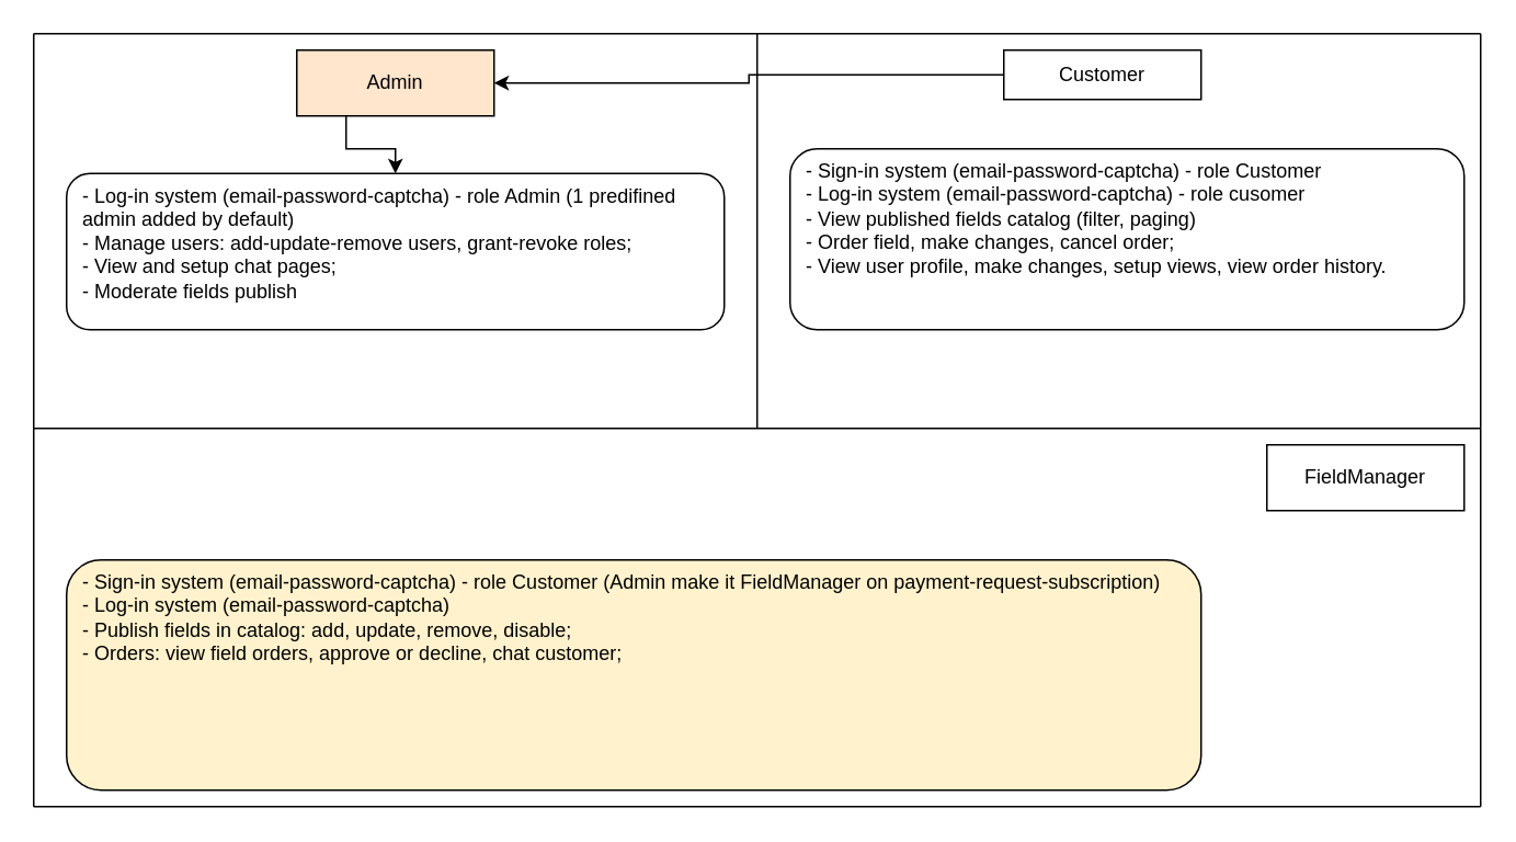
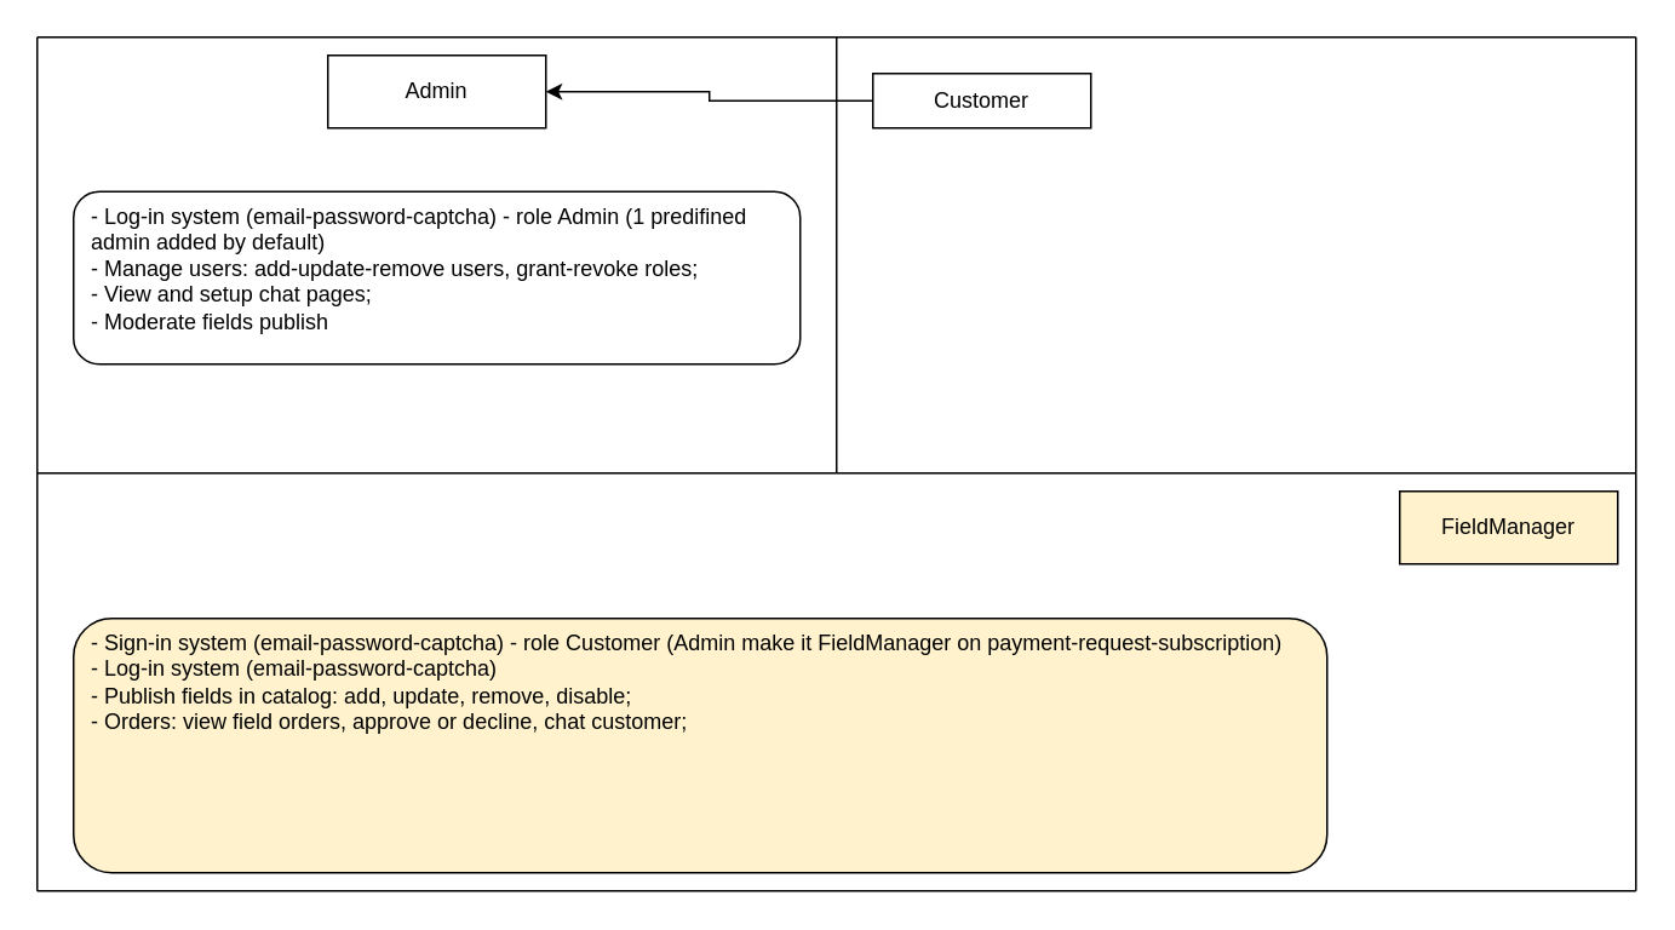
  <mxCell id="0" />
  <mxCell id="1" parent="0" />
- <mxCell id="2" style="edgeStyle=orthogonalEdgeStyle;rounded=0;orthogonalLoop=1;jettySize=auto;html=1;exitX=0.25;exitY=1;exitDx=0;exitDy=0;" edge="1" parent="1" source="3" target="7"><mxGeometry relative="1" as="geometry"><Array as="points" /></mxGeometry></mxCell>
- <mxCell id="3" value="Admin" style="rounded=0;whiteSpace=wrap;html=1;fillColor=#ffe6cc;" vertex="1" parent="1"><mxGeometry x="180" y="30" width="120" height="40" as="geometry" /></mxCell>
- <mxCell id="4" value="FieldManager" style="rounded=0;whiteSpace=wrap;html=1;" vertex="1" parent="1"><mxGeometry x="770" y="270" width="120" height="40" as="geometry" /></mxCell>
+ <mxCell id="3" value="Admin" style="rounded=0;whiteSpace=wrap;html=1;" vertex="1" parent="1"><mxGeometry x="180" y="30" width="120" height="40" as="geometry" /></mxCell>
+ <mxCell id="4" value="FieldManager" style="rounded=0;whiteSpace=wrap;html=1;fillColor=#fff2cc;" vertex="1" parent="1"><mxGeometry x="770" y="270" width="120" height="40" as="geometry" /></mxCell>
  <mxCell id="5" value="" style="edgeStyle=orthogonalEdgeStyle;rounded=0;orthogonalLoop=1;jettySize=auto;html=1;" edge="1" parent="1" source="6" target="3"><mxGeometry relative="1" as="geometry" /></mxCell>
- <mxCell id="6" value="Customer" style="rounded=0;whiteSpace=wrap;html=1;" vertex="1" parent="1"><mxGeometry x="610" y="30" width="120" height="30" as="geometry" /></mxCell>
+ <mxCell id="6" value="Customer" style="rounded=0;whiteSpace=wrap;html=1;" vertex="1" parent="1"><mxGeometry x="480" y="40" width="120" height="30" as="geometry" /></mxCell>
  <mxCell id="7" value="- Log-in system (email-password-captcha) - role Admin (1 predifined admin added by default)&lt;br&gt;- Manage users: add-update-remove users, grant-revoke roles;&amp;nbsp;&lt;br&gt;- View and&amp;nbsp;setup&amp;nbsp;chat pages;&lt;br&gt;- Moderate fields publish" style="rounded=1;whiteSpace=wrap;html=1;align=left;spacingLeft=8;verticalAlign=top;" vertex="1" parent="1"><mxGeometry x="40" y="105" width="400" height="95" as="geometry" /></mxCell>
  <mxCell id="8" value="" style="endArrow=none;html=1;rounded=0;" edge="1" parent="1"><mxGeometry width="50" height="50" relative="1" as="geometry"><mxPoint y="260" as="sourcePoint" x="20" /><mxPoint x="900" y="260" as="targetPoint" /></mxGeometry></mxCell>
  <mxCell id="9" value="" style="endArrow=none;html=1;rounded=0;" edge="1" parent="1"><mxGeometry width="50" height="50" relative="1" as="geometry"><mxPoint x="460" y="260" as="sourcePoint" /><mxPoint x="460" as="targetPoint" y="20" /></mxGeometry></mxCell>
- <mxCell id="10" value="- Sign-in system (email-password-captcha) - role Customer&lt;br&gt;- Log-in system (email-password-captcha) - role cusomer&lt;br&gt;- View published fields catalog (filter, paging)&lt;br&gt;- Order field, make changes, cancel order;&lt;br&gt;- View user profile, make changes, setup views, view order history." style="rounded=1;whiteSpace=wrap;html=1;align=left;spacingLeft=8;verticalAlign=top;" vertex="1" parent="1"><mxGeometry x="480" y="90" width="410" height="110" as="geometry" /></mxCell>
  <mxCell id="11" value="" style="endArrow=none;html=1;rounded=0;" edge="1" parent="1"><mxGeometry width="50" height="50" relative="1" as="geometry"><mxPoint x="900" y="260" as="sourcePoint" /><mxPoint x="900" as="targetPoint" y="20" /></mxGeometry></mxCell>
  <mxCell id="12" value="" style="endArrow=none;html=1;rounded=0;" edge="1" parent="1"><mxGeometry width="50" height="50" relative="1" as="geometry"><mxPoint x="900" y="490" as="sourcePoint" /><mxPoint x="900" y="260" as="targetPoint" /></mxGeometry></mxCell>
  <mxCell id="13" value="" style="endArrow=none;html=1;rounded=0;" edge="1" parent="1"><mxGeometry width="50" height="50" relative="1" as="geometry"><mxPoint y="490" as="sourcePoint" x="20" /><mxPoint x="900" y="490" as="targetPoint" /></mxGeometry></mxCell>
  <mxCell id="14" value="" style="endArrow=none;html=1;rounded=0;" edge="1" parent="1"><mxGeometry width="50" height="50" relative="1" as="geometry"><mxPoint y="260" as="sourcePoint" x="20" /><mxPoint as="targetPoint" x="20" y="20" /></mxGeometry></mxCell>
  <mxCell id="15" value="" style="endArrow=none;html=1;rounded=0;" edge="1" parent="1"><mxGeometry width="50" height="50" relative="1" as="geometry"><mxPoint y="490" as="sourcePoint" x="20" /><mxPoint y="260" as="targetPoint" x="20" /></mxGeometry></mxCell>
  <mxCell id="16" value="- Sign-in system (email-password-captcha) - role Customer (Admin make it FieldManager on payment-request-subscription)&lt;br&gt;- Log-in system (email-password-captcha)&lt;br&gt;- Publish fields in catalog: add, update, remove, disable;&lt;br&gt;- Orders: view field orders, approve or decline, chat customer;" style="rounded=1;whiteSpace=wrap;html=1;align=left;spacingLeft=8;verticalAlign=top;fillColor=#fff2cc;" vertex="1" parent="1"><mxGeometry x="40" y="340" width="690" height="140" as="geometry" /></mxCell>
  <mxCell id="17" value="" style="endArrow=none;html=1;rounded=0;" edge="1" parent="1"><mxGeometry width="50" height="50" relative="1" as="geometry"><mxPoint as="sourcePoint" x="20" y="20" /><mxPoint x="900" as="targetPoint" y="20" /></mxGeometry></mxCell>
